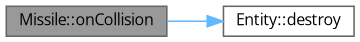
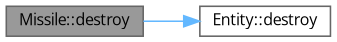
  digraph {
    rankdir=LR
    fontname="Open Sans"
    node [fontname="Open Sans" fontsize=10 shape=box style=filled]
-   n1 [color=gray40 fillcolor=grey60 fontcolor=black height=0.2 label="Missile::onCollision" width=0.4]
+   n1 [color=gray40 fillcolor=grey60 fontcolor=black height=0.2 label="Missile::destroy" width=0.4]
    n2 [color=grey40 fillcolor=white height=0.2 label="Entity::destroy" width=0.4]
    n1 -> n2 [color=steelblue1 fontname="Open Sans" fontsize=10 labelfontname=Helvetica labelfontsize=10 style=solid]
  }
